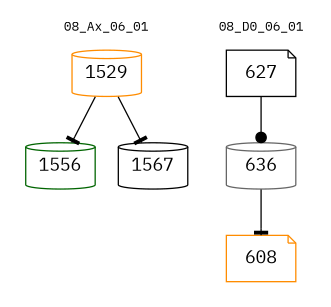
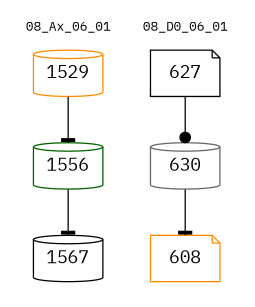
  digraph {
    fontname="IBM Plex Mono"
    node [color=darkorange fontname="IBM Plex Mono" shape=cylinder]
    edge [arrowhead=tee color=black fontname="IBM Plex Mono"]
    n1 [label=1529]
    n2 [color=darkgreen label=1556]
    n3 [color=black label=1567]
    n4 [color=black label=627 shape=note]
    n5 [label=608 shape=note]
-   n6 [color=gray40 label=636]
+   n6 [color=gray40 label=630]
    subgraph cluster_1 {
      color=white
      fontsize=10
      label="08_Ax_06_01"
      n1
      n2
      n3
    }
    subgraph cluster_2 {
      color=white
      fontsize=10
      label="08_D0_06_01"
      n4
      n5
      n6
    }
    n1 -> n2
-   n1 -> n3
+   n2 -> n3
    n4 -> n6 [arrowhead=dot]
    n6 -> n5
  }
